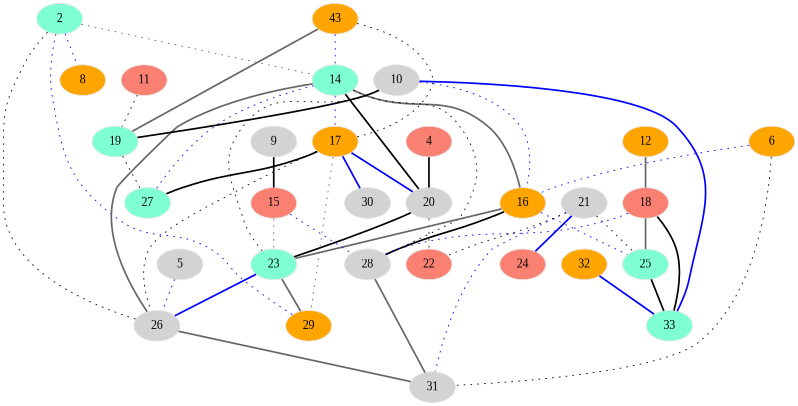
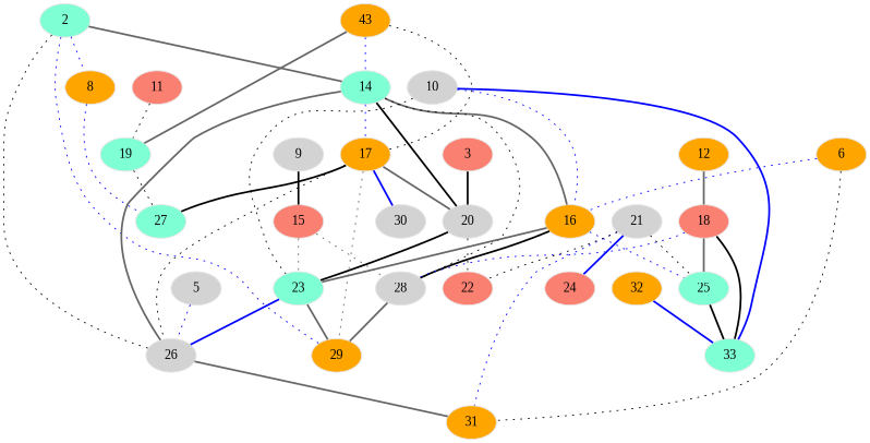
  graph {
    fontname="Liberation Serif"
    node [color=gray90 fillcolor=orange fontname="Liberation Serif" style=filled]
    edge [color=black fontname="Liberation Serif" style=dotted weight=1.0]
    2 [fillcolor=aquamarine]
    8
    14 [fillcolor=aquamarine]
    26 [fillcolor=lightgrey]
    29
    27 [fillcolor=aquamarine]
    20 [fillcolor=lightgrey]
    16
    17
    28 [fillcolor=lightgrey]
-   31 [fillcolor=lightgrey]
-   4 [fillcolor=salmon]
+   31
+   4 [fillcolor=salmon label=3]
    23 [fillcolor=aquamarine]
    22 [fillcolor=salmon]
    5 [fillcolor=lightgrey]
    6
    25 [fillcolor=aquamarine]
    9 [fillcolor=lightgrey]
    15 [fillcolor=salmon]
    10 [fillcolor=lightgrey]
    19 [fillcolor=aquamarine]
    33 [fillcolor=aquamarine]
    11 [fillcolor=salmon]
    18 [fillcolor=salmon]
    12
    n26 [label=43]
    30 [fillcolor=lightgrey]
    21 [fillcolor=lightgrey]
    24 [fillcolor=salmon]
    32
    2 -- 8 [color=blue]
-   2 -- 14 [color=gray40]
+   2 -- 14 [color=gray40 style=bold]
    2 -- 26
    2 -- 29 [color=blue]
-   14 -- 27 [color=blue]
+   8 -- 27 [color=blue]
    14 -- 26 [color=gray40 style=bold]
    14 -- 20 [style=bold]
    14 -- 16 [color=gray40 style=bold weight=2.0]
    14 -- 17 [color=blue]
    14 -- 28 [weight=2.0]
    26 -- 31 [color=gray40 style=bold]
    20 -- 23 [style=bold]
    20 -- 22
    16 -- 28 [style=bold]
    16 -- 23 [color=gray40 style=bold]
    16 -- 25 [color=blue weight=2.0]
    17 -- 26
    17 -- 29 [color=gray40]
    17 -- 27 [style=bold weight=2.0]
-   17 -- 20 [color=blue style=bold]
+   17 -- 20 [color=gray40 style=bold]
    17 -- 30 [color=blue style=bold]
-   28 -- 31 [color=gray40 style=bold]
+   28 -- 29 [color=gray40 style=bold]
    4 -- 20 [style=bold]
    23 -- 26 [color=blue style=bold]
    23 -- 29 [color=gray40 style=bold]
    5 -- 26 [color=blue]
    6 -- 16 [color=blue]
    6 -- 31
    25 -- 33 [style=bold]
    9 -- 15 [style=bold]
-   15 -- 28 [color=blue]
+   15 -- 28 [color=gray40]
    15 -- 23 [color=gray40]
    10 -- 16 [color=blue]
    10 -- 23
-   10 -- 19 [style=bold]
    10 -- 33 [color=blue style=bold]
    19 -- 27
    11 -- 19
    18 -- 28 [color=blue]
    18 -- 25 [color=gray40 style=bold]
    18 -- 33 [style=bold]
    12 -- 18 [color=gray40 style=bold]
    n26 -- 14 [color=blue]
    n26 -- 17
    n26 -- 19 [color=gray40 style=bold]
    21 -- 31 [color=blue]
    21 -- 22
    21 -- 25
    21 -- 24 [color=blue style=bold]
    32 -- 33 [color=blue style=bold]
  }
